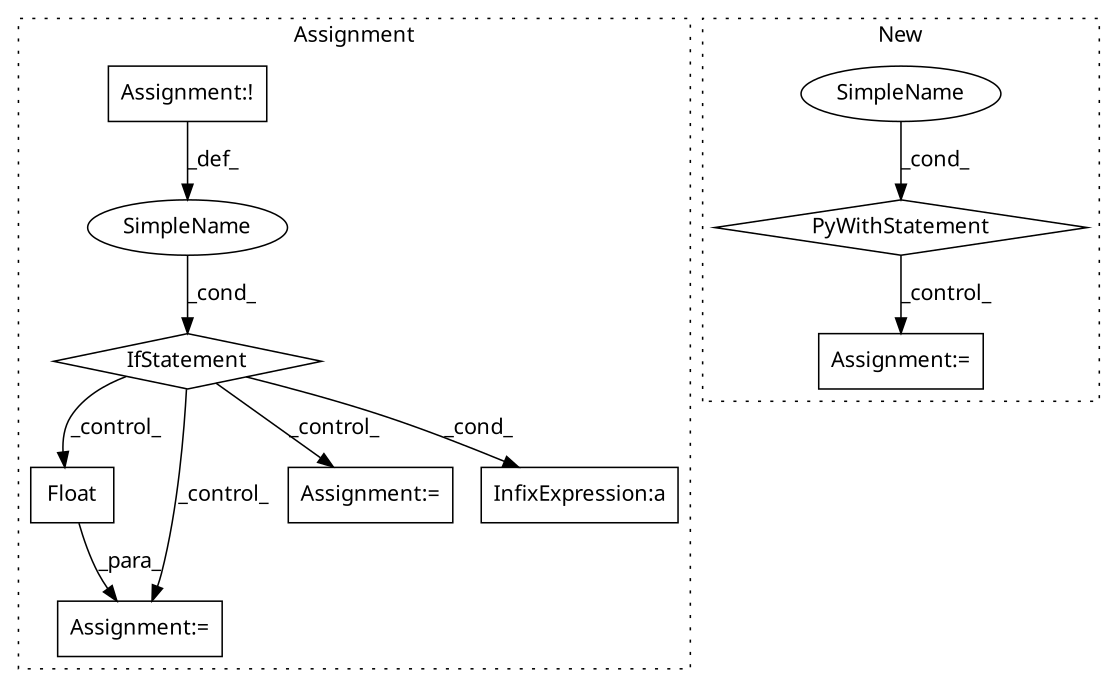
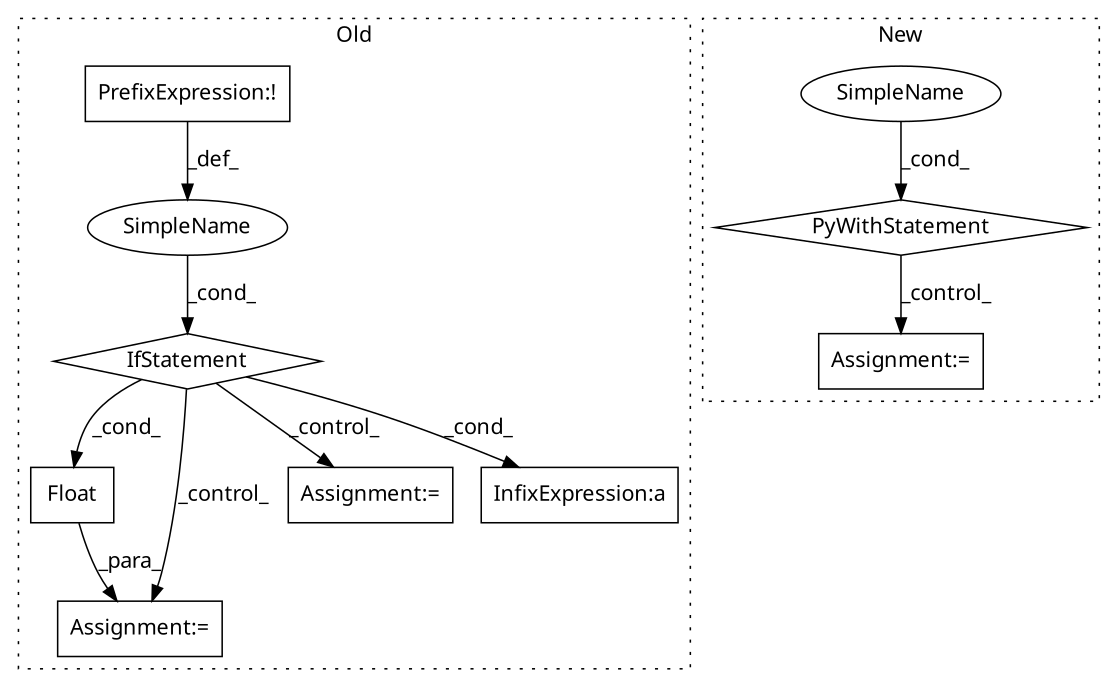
  digraph {
    fontname="Noto Sans"
    node [a=7 fontname="Noto Sans" l=1 shape=box]
    edge [fontname="Noto Sans"]
    n1 [a=32 l=7 label=Float s=7135]
    n2 [label="Assignment:=" s=7105]
    n3 [a=25 l="4,2" label=IfStatement s="6555,6569" shape=diamond]
    n4 [a=42 label=SimpleName shape=ellipse l=""]
-   n5 [a=38 label="Assignment:!" s=6559]
+   n5 [a=38 label="PrefixExpression:!" s=6559]
    n6 [label="Assignment:=" s=6933]
    n7 [a=27 l=3 label="InfixExpression:a" s=7492]
    n8 [a=104 l="10,2" label=PyWithStatement s="6436,6476" shape=diamond]
    n9 [l=11 label="Assignment:=" s=6492]
    n10 [a=42 label=SimpleName shape=ellipse l=""]
    subgraph cluster_1 {
-     label=Assignment
+     label=Old
      style=dotted
      n1
      n2
      n3
      n4
      n5
      n6
      n7
    }
    subgraph cluster_2 {
      label=New
      style=dotted
      n8
      n9
      n10
    }
    n1 -> n2 [label=_para_]
-   n3 -> n1 [label=_control_]
+   n3 -> n1 [label=_cond_]
    n3 -> n2 [label=_control_]
    n3 -> n6 [label=_control_]
    n3 -> n7 [label=_cond_]
    n4 -> n3 [label=_cond_]
    n5 -> n4 [label=_def_]
    n8 -> n9 [label=_control_]
    n10 -> n8 [label=_cond_]
  }
